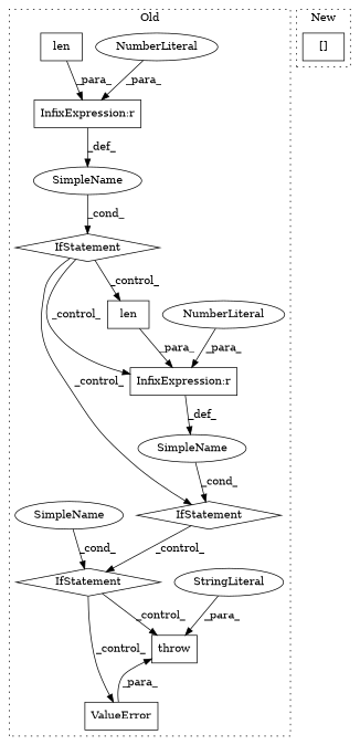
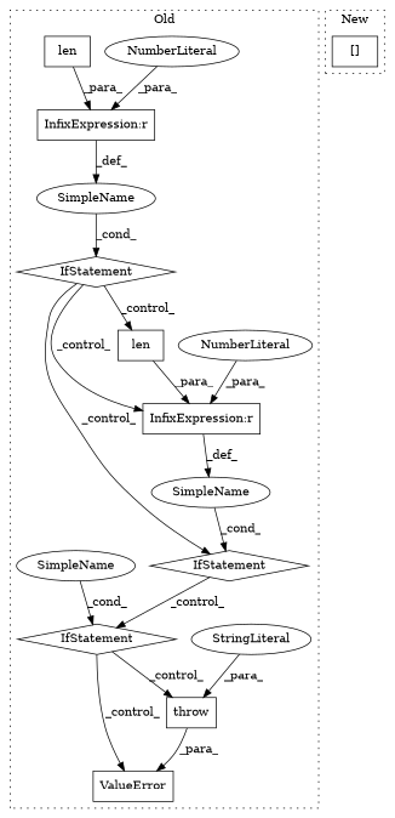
  digraph {
    node [a=25 shape=box]
    n1 [a=53 l=6 label=throw s=42361]
    n2 [l="4,2" label=IfStatement s="42173,42203" shape=diamond]
    n3 [a=42 label=SimpleName shape=ellipse]
    n4 [a=27 l=4 label="InfixExpression:r" s=42198]
    n5 [a=42 label=SimpleName shape=ellipse]
    n6 [l="4,2" label=IfStatement s="42059,42089" shape=diamond]
    n7 [a=27 l=4 label="InfixExpression:r" s=42084]
    n8 [a=32 l="11,1" label=ValueError s="42367,42443"]
    n9 [a=45 l=65 label=StringLiteral s=42378 shape=ellipse]
    n10 [a=32 l="4,1" label=len s="42177,42197"]
    n11 [l="8,2" label=IfStatement s="42287,42351" shape=diamond]
    n12 [a=34 l=1 label=NumberLiteral s=42088 shape=ellipse]
    n13 [a=32 l="4,1" label=len s="42063,42083"]
    n14 [a=34 l=1 label=NumberLiteral s=42202 shape=ellipse]
    n15 [a=42 label=SimpleName shape=ellipse]
    n16 [a=2 l="9,1" label="[]" s="29737,29747"]
    subgraph cluster_1 {
      label=Old
      style=dotted
      n1
      n2
      n3
      n4
      n5
      n6
      n7
      n8
      n9
      n10
      n11
      n12
      n13
      n14
      n15
    }
    subgraph cluster_2 {
      label=New
      style=dotted
      n16
    }
    n2 -> n11 [label=_control_]
    n3 -> n2 [label=_cond_]
    n4 -> n3 [label=_def_]
    n5 -> n6 [label=_cond_]
    n6 -> n2 [label=_control_]
    n6 -> n4 [label=_control_]
    n6 -> n10 [label=_control_]
    n7 -> n5 [label=_def_]
-   n8 -> n1 [label=_para_]
+   n1 -> n8 [label=_para_]
    n9 -> n1 [label=_para_]
    n10 -> n4 [label=_para_]
    n11 -> n1 [label=_control_]
    n11 -> n8 [label=_control_]
    n12 -> n7 [label=_para_]
    n13 -> n7 [label=_para_]
    n14 -> n4 [label=_para_]
    n15 -> n11 [label=_cond_]
  }
